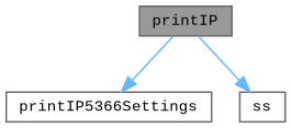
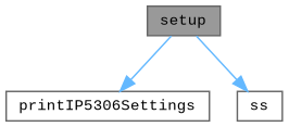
  digraph {
    fontname="Liberation Mono"
    rankdir=TB
    node [color=grey40 fillcolor=white fontname="Liberation Mono" fontsize=10 shape=box style=filled]
    edge [color=steelblue1 fontname="Liberation Mono" fontsize=10 labelfontname=Helvetica labelfontsize=10 style=solid]
-   n1 [color=gray40 fillcolor=grey60 fontcolor=black height=0.2 label=printIP width=0.4]
-   n2 [height=0.2 label=printIP5366Settings width=0.4]
+   n1 [color=gray40 fillcolor=grey60 fontcolor=black height=0.2 label=setup width=0.4]
+   n2 [height=0.2 label=printIP5306Settings width=0.4]
    n3 [height=0.2 label=ss width=0.4]
    n1 -> n2
    n1 -> n3
  }
